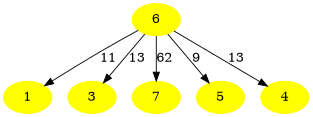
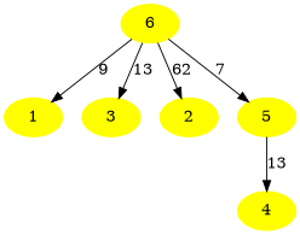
  digraph {
    node [color=yellow fontcolor=black style=filled]
    n1 [label=1]
    n2 [label=6]
    n3 [label=3]
-   n4 [label=7]
+   n4 [label=2]
    n5 [label=5]
    n6 [label=4]
-   n2 -> n1 [label=11]
+   n2 -> n1 [label=9]
    n2 -> n3 [label=13]
    n2 -> n4 [label=62]
-   n2 -> n5 [label=9]
-   n2 -> n6 [label=13]
+   n2 -> n5 [label=7]
+   n5 -> n6 [label=13]
  }
